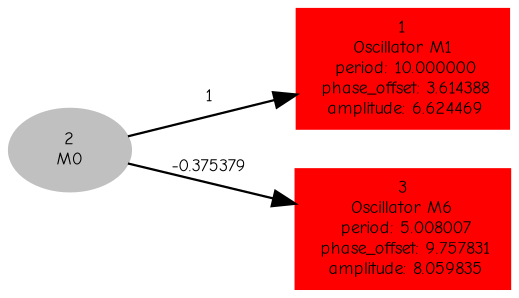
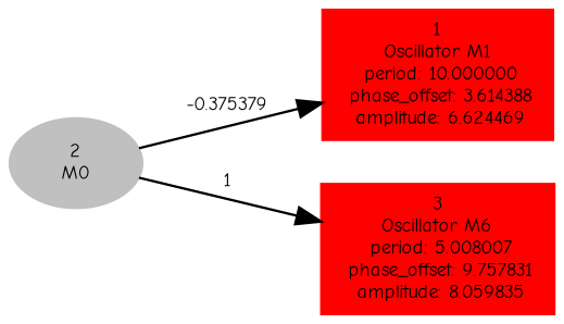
  digraph {
    fontname="Comic Neue"
    forcelabels=true
    rankdir=LR
    node [color=red fontname="Comic Neue" fontsize=8 shape=box style=filled]
    edge [fontname="Comic Neue" fontsize=8]
    n1 [label=<1<BR />Oscillator M1<BR /> period: 10.000000<BR /> phase_offset: 3.614388<BR /> amplitude: 6.624469>]
    n2 [color=grey label=<2<BR/>M0> shape=""]
    n3 [label=<3<BR />Oscillator M6<BR /> period: 5.008007<BR /> phase_offset: 9.757831<BR /> amplitude: 8.059835>]
-   n2 -> n1 [label="1 "]
-   n2 -> n3 [label="-0.375379 "]
+   n2 -> n1 [label="-0.375379 "]
+   n2 -> n3 [label="1 "]
  }
